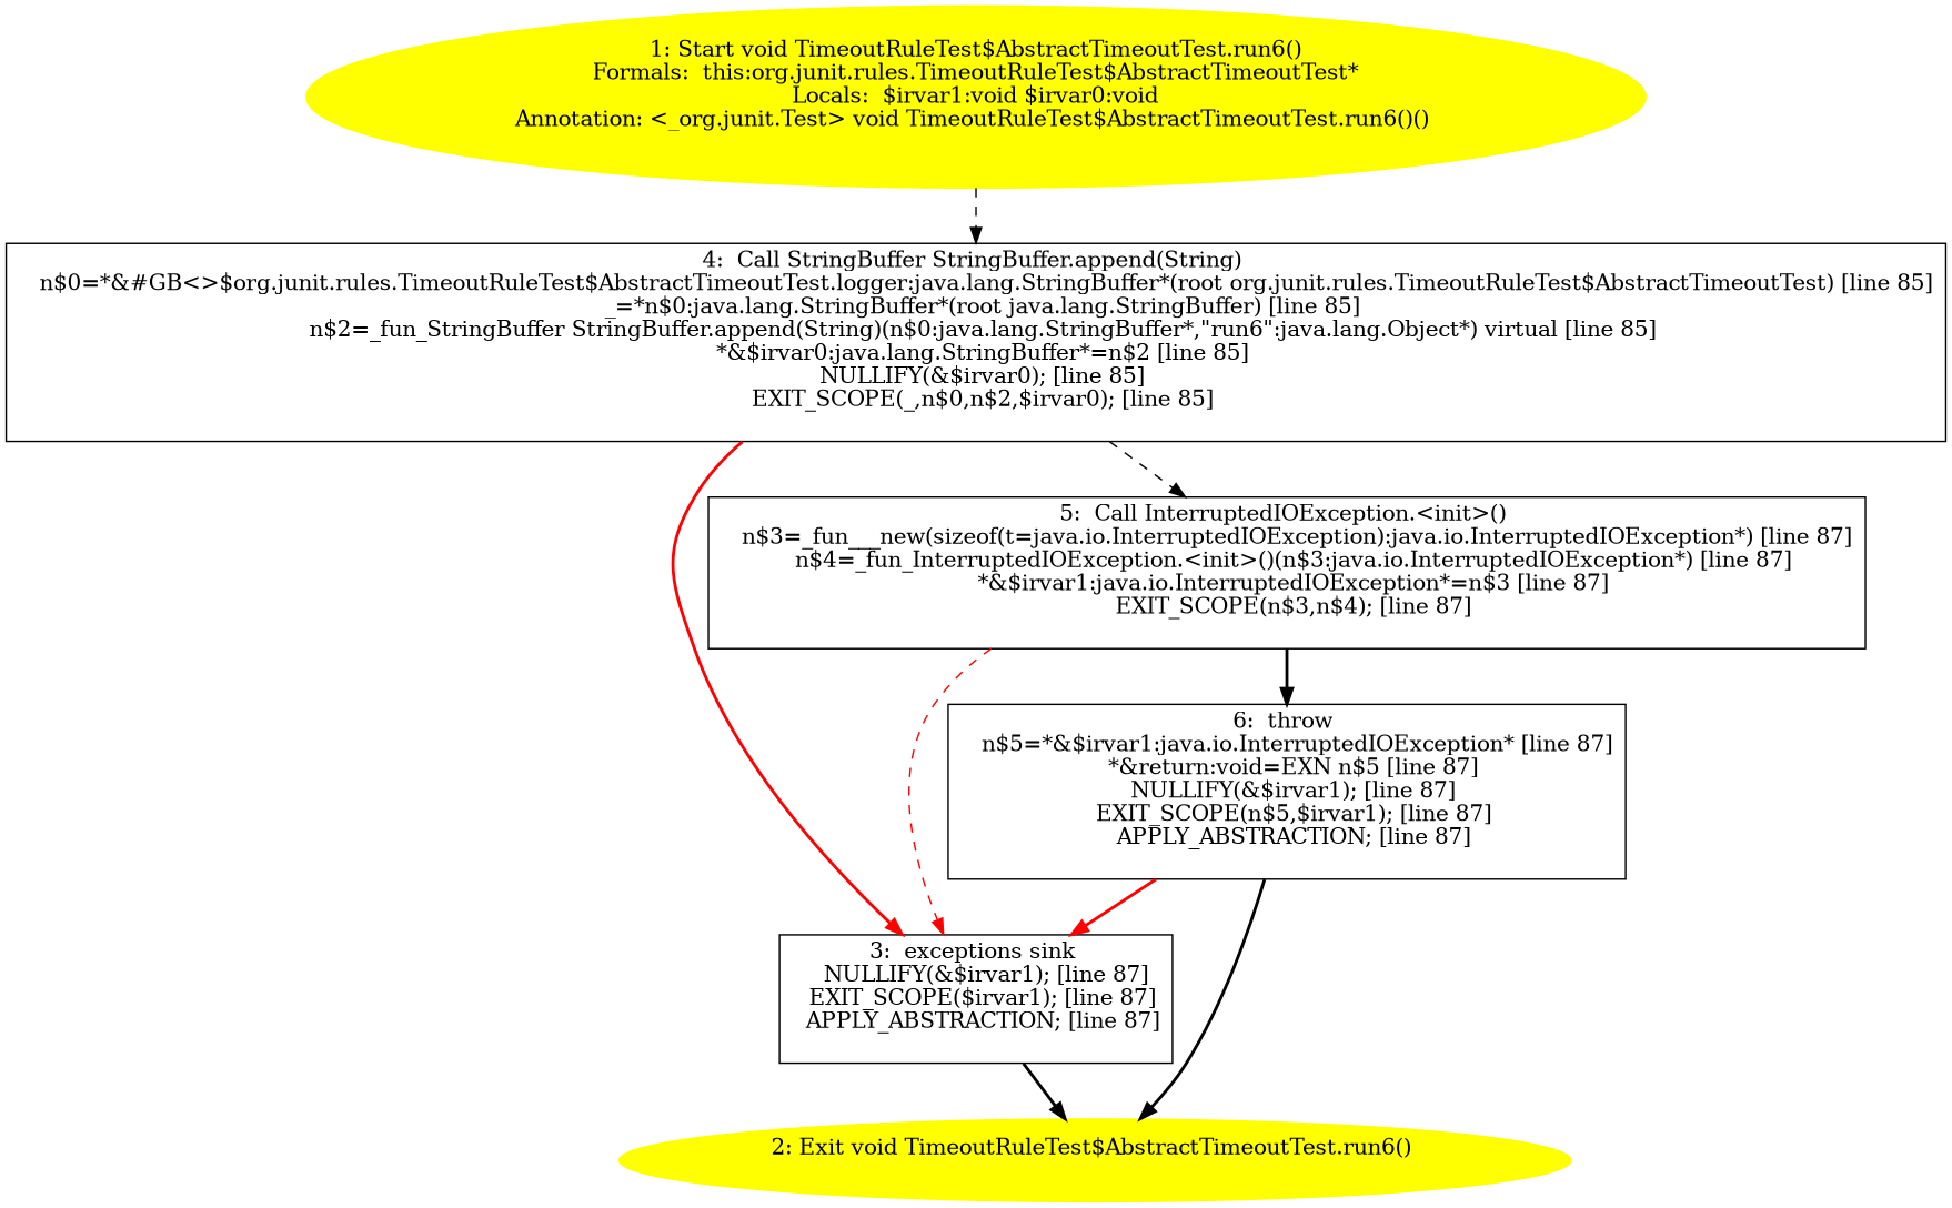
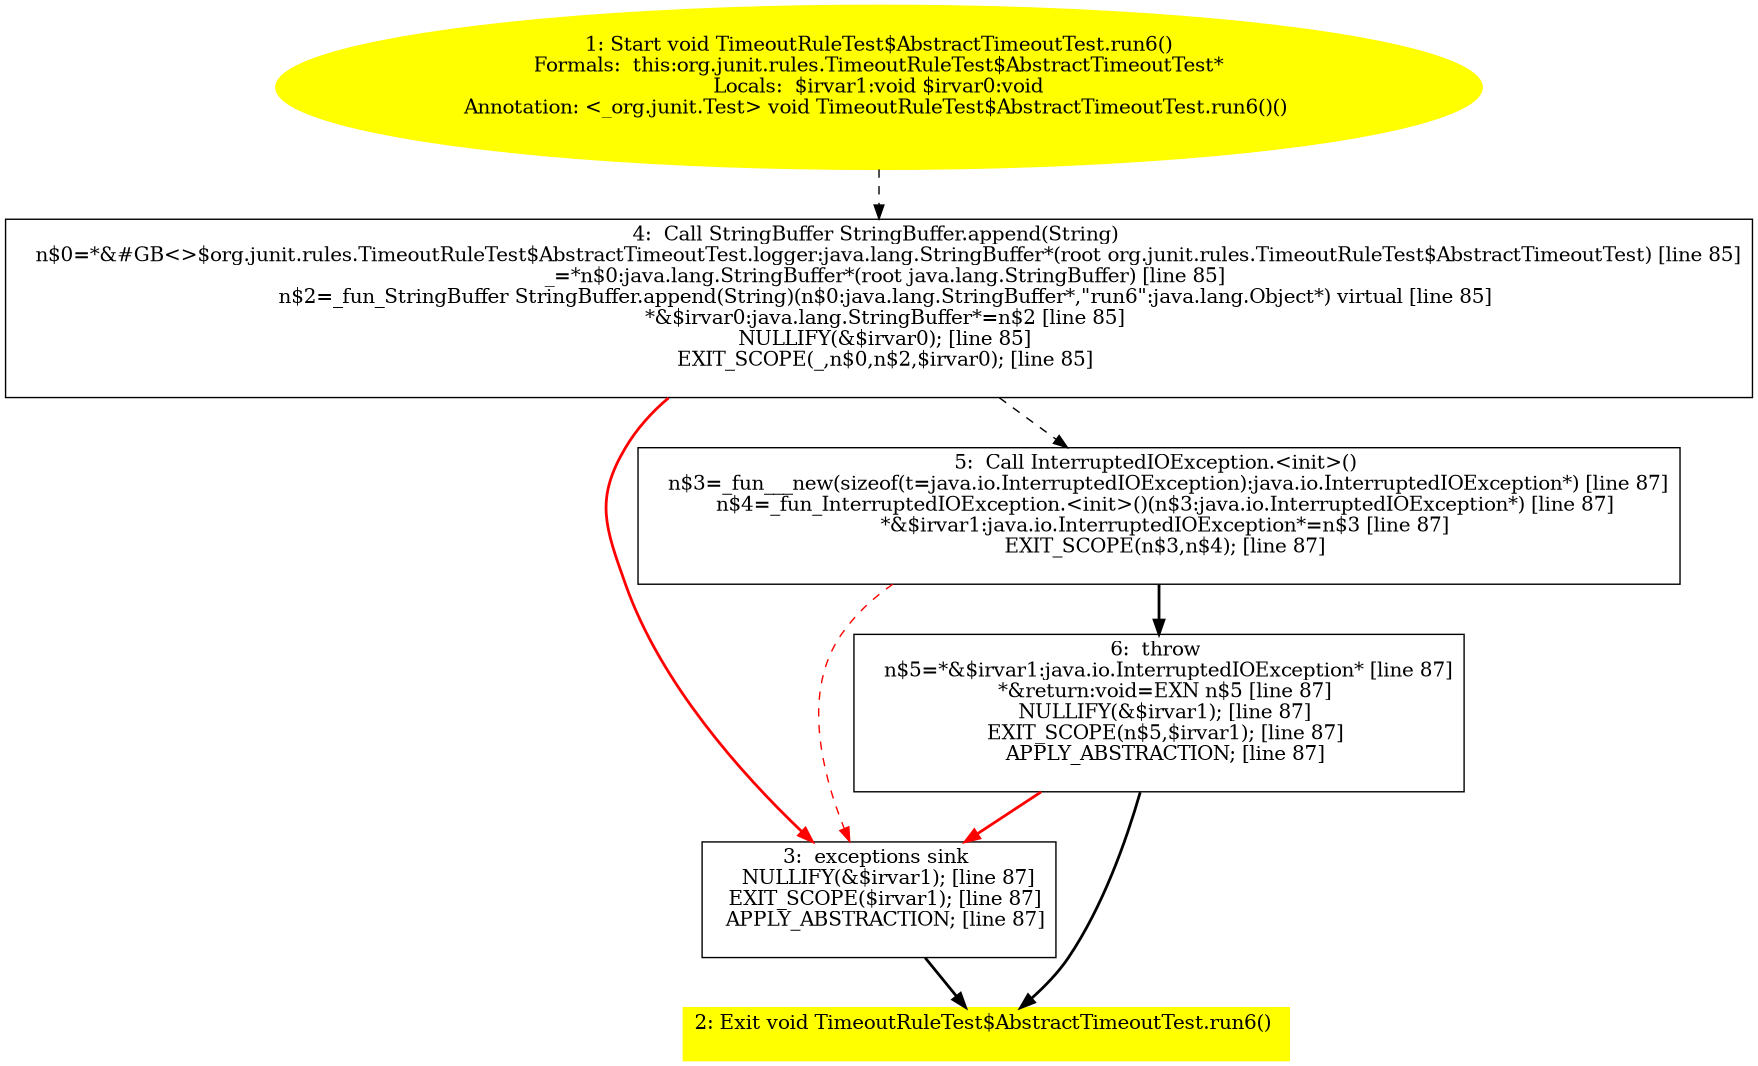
  digraph {
    node [shape=box]
    edge [style=bold]
    n1 [color=yellow label="1: Start void TimeoutRuleTest$AbstractTimeoutTest.run6()\nFormals:  this:org.junit.rules.TimeoutRuleTest$AbstractTimeoutTest*\nLocals:  $irvar1:void $irvar0:void\nAnnotation: <_org.junit.Test> void TimeoutRuleTest$AbstractTimeoutTest.run6()() \n  " style=filled shape=""]
    n2 [label="4:  Call StringBuffer StringBuffer.append(String) \n   n$0=*&#GB<>$org.junit.rules.TimeoutRuleTest$AbstractTimeoutTest.logger:java.lang.StringBuffer*(root org.junit.rules.TimeoutRuleTest$AbstractTimeoutTest) [line 85]\n  _=*n$0:java.lang.StringBuffer*(root java.lang.StringBuffer) [line 85]\n  n$2=_fun_StringBuffer StringBuffer.append(String)(n$0:java.lang.StringBuffer*,\"run6\":java.lang.Object*) virtual [line 85]\n  *&$irvar0:java.lang.StringBuffer*=n$2 [line 85]\n  NULLIFY(&$irvar0); [line 85]\n  EXIT_SCOPE(_,n$0,n$2,$irvar0); [line 85]\n "]
    n3 [label="3:  exceptions sink \n   NULLIFY(&$irvar1); [line 87]\n  EXIT_SCOPE($irvar1); [line 87]\n  APPLY_ABSTRACTION; [line 87]\n "]
    n4 [label="5:  Call InterruptedIOException.<init>() \n   n$3=_fun___new(sizeof(t=java.io.InterruptedIOException):java.io.InterruptedIOException*) [line 87]\n  n$4=_fun_InterruptedIOException.<init>()(n$3:java.io.InterruptedIOException*) [line 87]\n  *&$irvar1:java.io.InterruptedIOException*=n$3 [line 87]\n  EXIT_SCOPE(n$3,n$4); [line 87]\n "]
-   n5 [color=yellow label="2: Exit void TimeoutRuleTest$AbstractTimeoutTest.run6() \n  " style=filled shape=""]
+   n5 [color=yellow label="2: Exit void TimeoutRuleTest$AbstractTimeoutTest.run6() \n  " style=filled]
    n6 [label="6:  throw \n   n$5=*&$irvar1:java.io.InterruptedIOException* [line 87]\n  *&return:void=EXN n$5 [line 87]\n  NULLIFY(&$irvar1); [line 87]\n  EXIT_SCOPE(n$5,$irvar1); [line 87]\n  APPLY_ABSTRACTION; [line 87]\n "]
    n1 -> n2 [style=dashed]
    n2 -> n3 [color=red]
    n2 -> n4 [style=dashed]
    n3 -> n5
    n4 -> n3 [color=red style=dashed]
    n4 -> n6
    n6 -> n3 [color=red]
    n6 -> n5
  }
